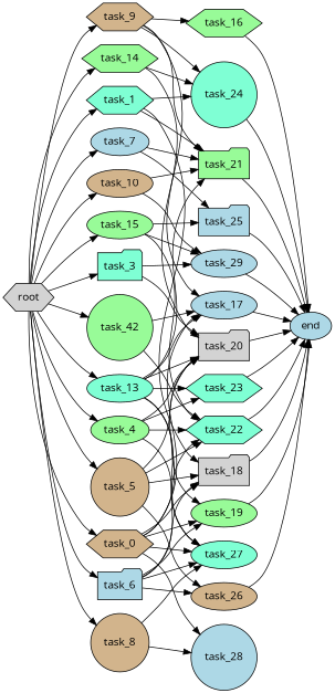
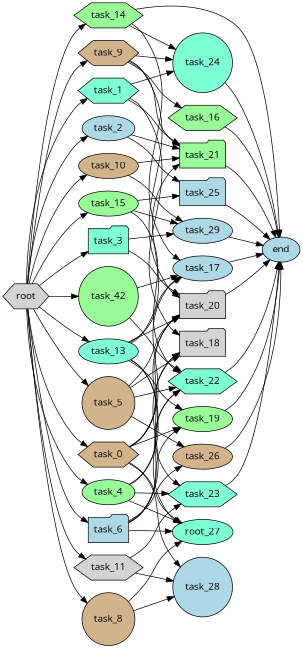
  digraph {
    fontname="Open Sans"
    rankdir=LR
    node [fillcolor=aquamarine fontname="Open Sans" shape=ellipse style=filled]
    edge [fontname="Open Sans"]
    root [fillcolor=lightgrey shape=hexagon]
    task_1 [shape=hexagon]
-   task_2 [fillcolor=lightblue label=task_7]
+   task_2 [fillcolor=lightblue]
    task_3 [shape=folder]
    task_4 [fillcolor=palegreen]
    task_5 [fillcolor=tan shape=circle]
    task_6 [fillcolor=lightblue shape=folder]
    n8 [fillcolor=tan label=task_0 shape=hexagon]
    task_8 [fillcolor=tan shape=circle]
    task_9 [fillcolor=tan shape=hexagon]
    task_10 [fillcolor=tan]
+   task_11 [fillcolor=lightgrey shape=hexagon]
    n13 [fillcolor=palegreen label=task_42 shape=circle]
    task_13
    task_14 [fillcolor=palegreen shape=hexagon]
    task_15 [fillcolor=palegreen]
    task_18 [fillcolor=lightgrey shape=folder]
    task_21 [fillcolor=palegreen shape=folder]
    task_24 [shape=circle]
    task_25 [fillcolor=lightblue shape=folder]
    task_20 [fillcolor=lightgrey shape=folder]
    task_29 [fillcolor=lightblue]
    task_22 [shape=hexagon]
    task_23 [shape=hexagon]
-   task_27
+   task_27 [label=root_27]
    task_26 [fillcolor=tan]
    task_19 [fillcolor=palegreen]
    task_17 [fillcolor=lightblue]
    task_28 [fillcolor=lightblue shape=circle]
    task_16 [fillcolor=palegreen shape=hexagon]
    end [fillcolor=lightblue]
    root -> task_1
    root -> task_2
    root -> task_3
    root -> task_4
    root -> task_5
    root -> task_6
    root -> n8
    root -> task_8
    root -> task_9
    root -> task_10
+   root -> task_11
    root -> n13
    root -> task_13
    root -> task_14
    root -> task_15
    task_1 -> task_18
    task_1 -> task_21
    task_1 -> task_24
    task_2 -> task_21
    task_2 -> task_25
    task_3 -> task_20
    task_3 -> task_29
    task_4 -> task_20
    task_4 -> task_22
    task_4 -> task_23
    task_4 -> task_27
    task_5 -> task_18
    task_5 -> task_20
    task_5 -> task_22
    task_5 -> task_26
    task_6 -> task_18
    task_6 -> task_22
    task_6 -> task_27
    task_6 -> task_26
    task_6 -> task_19
    n8 -> task_18
    n8 -> task_20
    n8 -> task_27
    n8 -> task_19
    n8 -> task_17
    n8 -> task_28
    task_8 -> task_27
    task_8 -> task_28
    task_9 -> task_21
    task_9 -> task_24
    task_9 -> task_20
    task_9 -> task_16
    task_10 -> task_21
    task_10 -> task_29
+   task_11 -> task_23
+   task_11 -> task_28
    n13 -> task_22
    n13 -> task_17
    task_13 -> task_21
    task_13 -> task_20
    task_13 -> task_23
    task_13 -> task_27
    task_13 -> task_19
    task_13 -> task_17
    task_14 -> task_24
    task_14 -> task_17
    task_15 -> task_25
    task_15 -> task_29
    task_15 -> task_22
-   task_18 -> end
+   task_14 -> end
    task_21 -> end
    task_24 -> end
    task_25 -> end
    task_20 -> end
    task_29 -> end
    task_22 -> end
    task_23 -> end
    task_26 -> end
    task_19 -> end
    task_17 -> end
    task_16 -> end
  }
